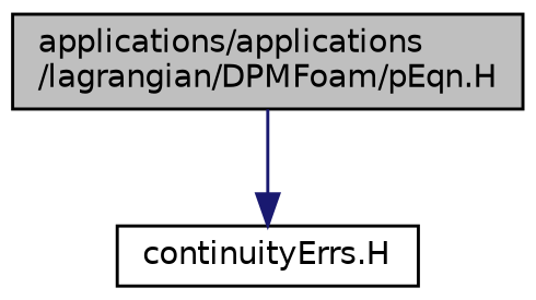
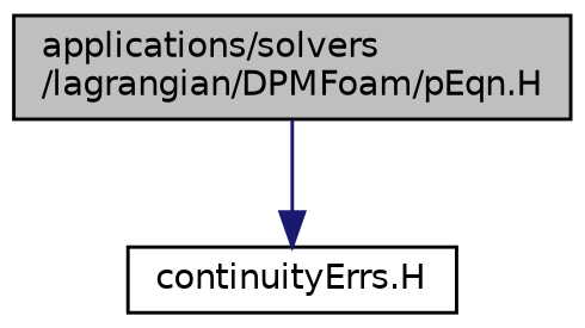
  digraph {
    node [color=black fontname=Helvetica fontsize=10 shape=record]
-   n1 [fillcolor=grey75 fontcolor=black height=0.2 label="applications/applications\l/lagrangian/DPMFoam/pEqn.H" style=filled width=0.4]
+   n1 [fillcolor=grey75 fontcolor=black height=0.2 label="applications/solvers\l/lagrangian/DPMFoam/pEqn.H" style=filled width=0.4]
    n2 [height=0.2 label="continuityErrs.H" width=0.4]
    n1 -> n2 [color=midnightblue fontname=Helvetica fontsize=10 labelfontname=Helvetica labelfontsize=10 style=solid]
  }
